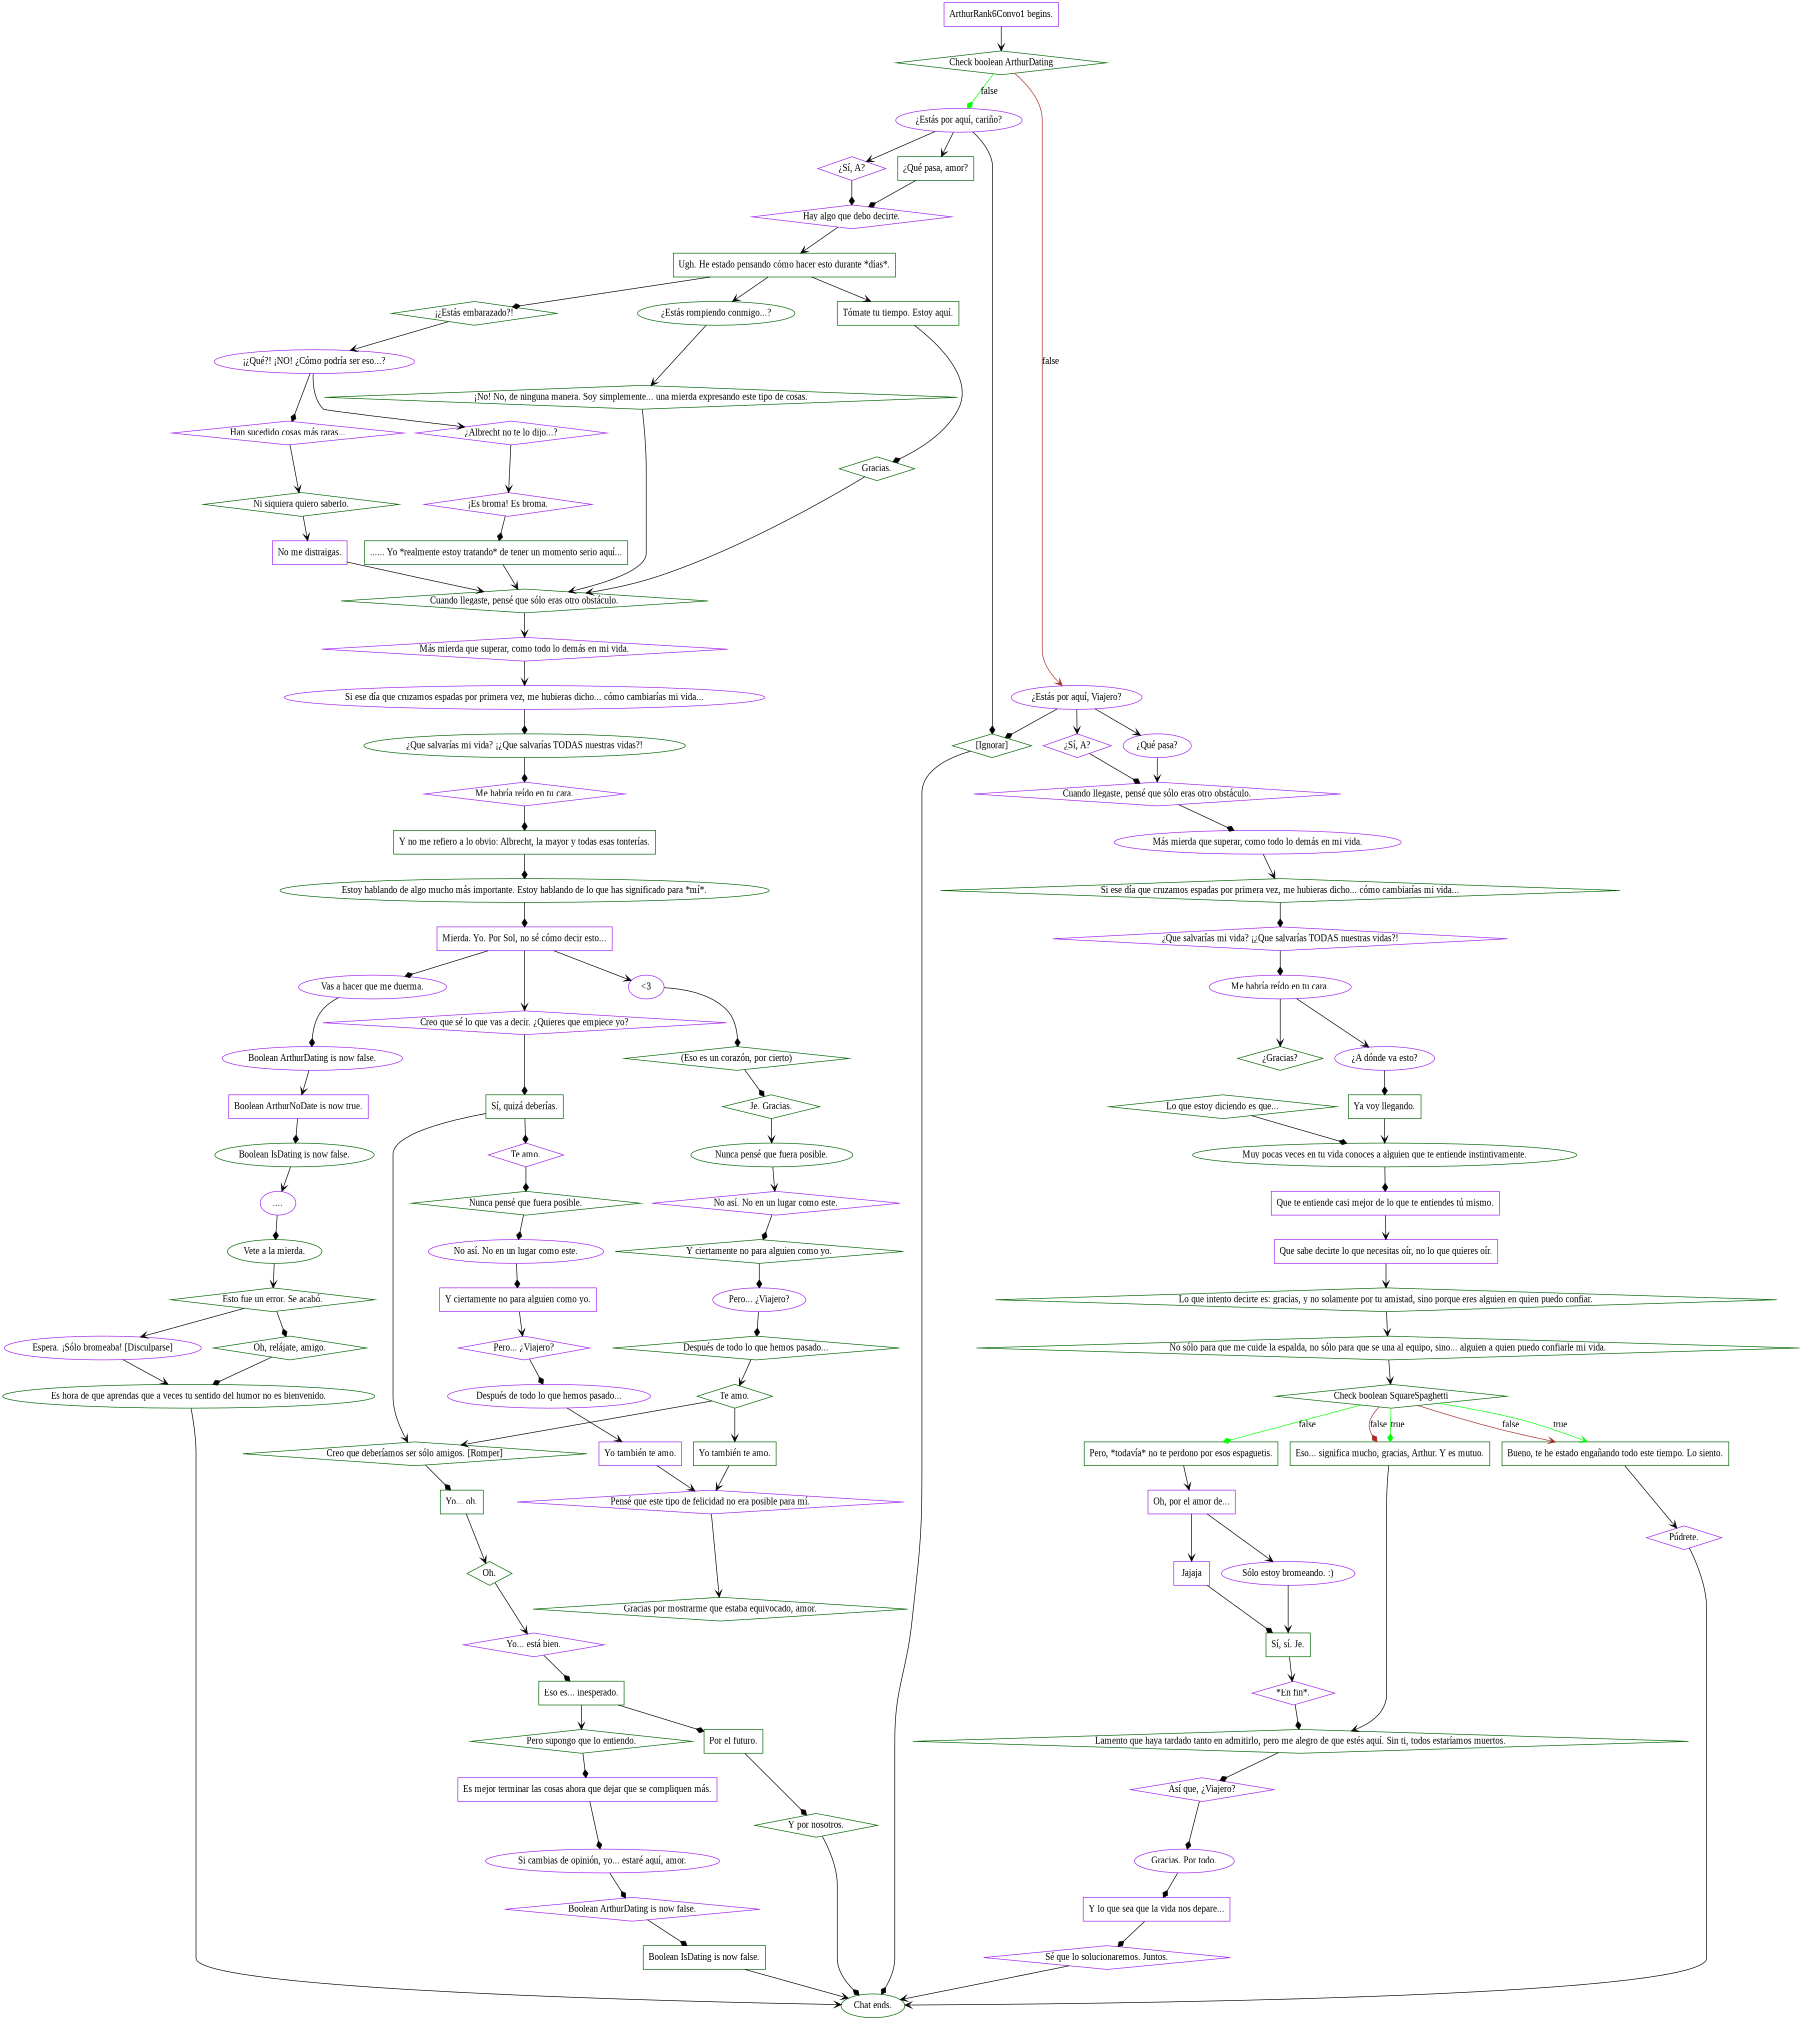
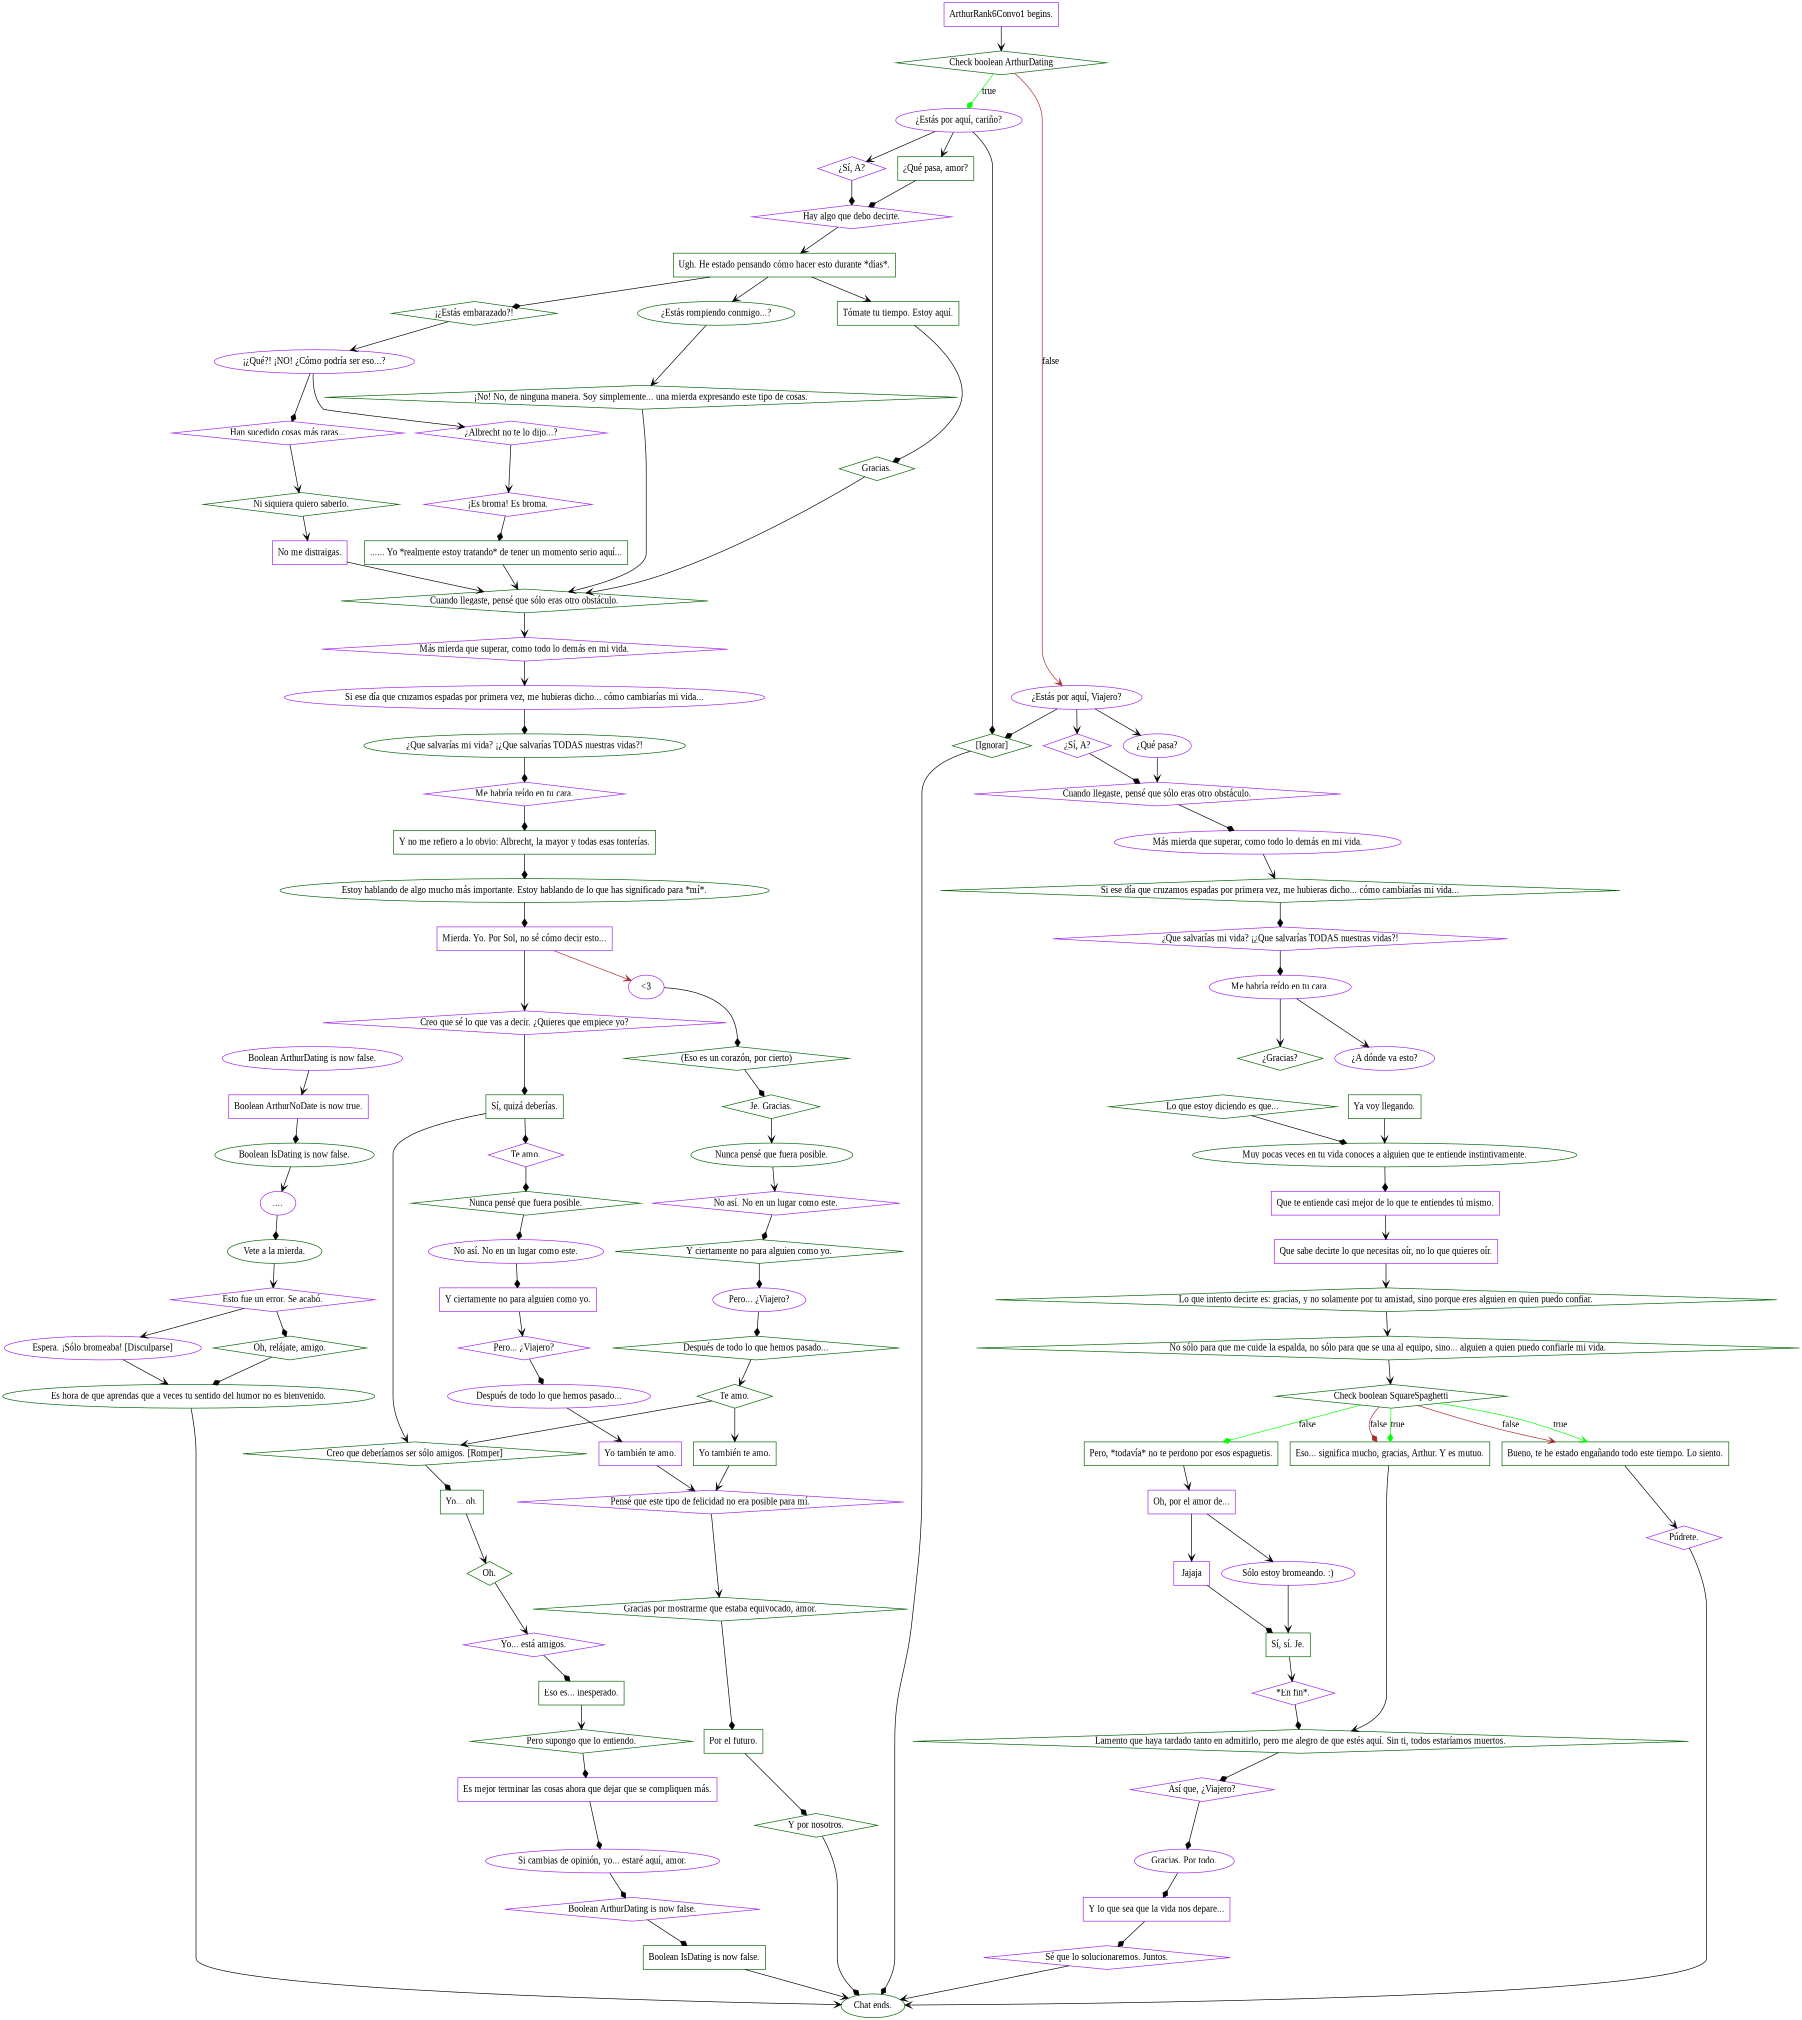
  digraph {
    fontname="Liberation Serif"
    node [color=purple fontname="Liberation Serif" shape=diamond]
    edge [arrowhead=vee fontname="Liberation Serif"]
    "ArthurRank6Convo1 begins." [shape=box]
    n2 [color=darkgreen label="Check boolean ArthurDating"]
    n3 [label="¿Estás por aquí, cariño?" shape=ellipse]
    n4 [label="¿Estás por aquí, Viajero?" shape=ellipse]
    n5 [label="¿Sí, A?"]
    n6 [color=darkgreen label="¿Qué pasa, amor?" shape=box]
    n7 [color=darkgreen label="[Ignorar]"]
    n8 [label="¿Qué pasa?" shape=ellipse]
    n9 [label="¿Sí, A?"]
    n10 [label="Hay algo que debo decirte."]
    "Chat ends." [color=darkgreen shape=ellipse]
    n12 [label="Cuando llegaste, pensé que sólo eras otro obstáculo."]
    n13 [color=darkgreen label="Ugh. He estado pensando cómo hacer esto durante *días*." shape=box]
    n14 [label="Más mierda que superar, como todo lo demás en mi vida." shape=ellipse]
    n15 [color=darkgreen label="¡¿Estás embarazado?!"]
    n16 [color=darkgreen label="¿Estás rompiendo conmigo...?" shape=ellipse]
    n17 [color=darkgreen label="Tómate tu tiempo. Estoy aquí." shape=box]
    n18 [color=darkgreen label="Si ese día que cruzamos espadas por primera vez, me hubieras dicho... cómo cambiarías mi vida..."]
    n19 [label="¡¿Qué?! ¡NO! ¿Cómo podría ser eso...?" shape=ellipse]
    n20 [color=darkgreen label="¡No! No, de ninguna manera. Soy simplemente... una mierda expresando este tipo de cosas."]
    n21 [color=darkgreen label="Gracias."]
    n22 [label="¿Que salvarías mi vida? ¡¿Que salvarías TODAS nuestras vidas?!"]
    n23 [label="Han sucedido cosas más raras..."]
    n24 [label="¿Albrecht no te lo dijo...?"]
    n25 [color=darkgreen label="Cuando llegaste, pensé que sólo eras otro obstáculo."]
    n26 [label="Me habría reído en tu cara." shape=ellipse]
    n27 [color=darkgreen label="Ni siquiera quiero saberlo."]
    n28 [label="¡Es broma! Es broma."]
    n29 [label="Más mierda que superar, como todo lo demás en mi vida."]
    n30 [color=darkgreen label="¿Gracias?"]
    n31 [label="¿A dónde va esto?" shape=ellipse]
    n32 [label="No me distraigas." shape=box]
    n33 [color=darkgreen label="...... Yo *realmente estoy tratando* de tener un momento serio aquí..." shape=box]
    n34 [label="Si ese día que cruzamos espadas por primera vez, me hubieras dicho... cómo cambiarías mi vida..." shape=ellipse]
    n35 [color=darkgreen label="Ya voy llegando." shape=box]
    n36 [color=darkgreen label="¿Que salvarías mi vida? ¡¿Que salvarías TODAS nuestras vidas?!" shape=ellipse]
    n37 [color=darkgreen label="Lo que estoy diciendo es que..."]
    n38 [color=darkgreen label="Muy pocas veces en tu vida conoces a alguien que te entiende instintivamente." shape=ellipse]
    n39 [label="Me habría reído en tu cara."]
    n40 [label="Que te entiende casi mejor de lo que te entiendes tú mismo." shape=box]
    n41 [color=darkgreen label="Y no me refiero a lo obvio: Albrecht, la mayor y todas esas tonterías." shape=box]
    n42 [label="Que sabe decirte lo que necesitas oír, no lo que quieres oír." shape=box]
    n43 [color=darkgreen label="Estoy hablando de algo mucho más importante. Estoy hablando de lo que has significado para *mí*." shape=ellipse]
    n44 [color=darkgreen label="Lo que intento decirte es: gracias, y no solamente por tu amistad, sino porque eres alguien en quien puedo confiar."]
    n45 [label="Mierda. Yo. Por Sol, no sé cómo decir esto..." shape=box]
    n46 [color=darkgreen label="No sólo para que me cuide la espalda, no sólo para que se una al equipo, sino... alguien a quien puedo confiarle mi vida."]
    n47 [label="Creo que sé lo que vas a decir. ¿Quieres que empiece yo?"]
    n48 [label="<3" shape=ellipse]
-   n49 [label="Vas a hacer que me duerma." shape=ellipse]
    n50 [color=darkgreen label="Check boolean SquareSpaghetti"]
    n51 [color=darkgreen label="Sí, quizá deberías." shape=box]
    n52 [color=darkgreen label="(Eso es un corazón, por cierto)"]
    n53 [label="Boolean ArthurDating is now false." shape=ellipse]
    n54 [color=darkgreen label="Pero, *todavía* no te perdono por esos espaguetis." shape=box]
    n55 [color=darkgreen label="Eso... significa mucho, gracias, Arthur. Y es mutuo." shape=box]
    n56 [color=darkgreen label="Bueno, te he estado engañando todo este tiempo. Lo siento." shape=box]
    n57 [label="Te amo."]
    n58 [color=darkgreen label="Creo que deberíamos ser sólo amigos. [Romper]"]
    n59 [color=darkgreen label="Je. Gracias."]
    n60 [label="Boolean ArthurNoDate is now true." shape=box]
    n61 [label="Oh, por el amor de..." shape=box]
    n62 [color=darkgreen label="Lamento que haya tardado tanto en admitirlo, pero me alegro de que estés aquí. Sin ti, todos estaríamos muertos."]
    n63 [label="Púdrete."]
    n64 [color=darkgreen label="Nunca pensé que fuera posible."]
    n65 [color=darkgreen label="Yo... oh." shape=box]
    n66 [color=darkgreen label="Nunca pensé que fuera posible." shape=ellipse]
    n67 [color=darkgreen label="Boolean IsDating is now false." shape=ellipse]
    n68 [label=Jajaja shape=box]
    n69 [label="Sólo estoy bromeando. :)" shape=ellipse]
    n70 [label="Así que, ¿Viajero?"]
    n71 [label="No así. No en un lugar como este." shape=ellipse]
    n72 [color=darkgreen label="Oh."]
    n73 [label="No así. No en un lugar como este."]
    n74 [label="...." shape=ellipse]
    n75 [color=darkgreen label="Sí, sí. Je." shape=box]
    n76 [label="Gracias. Por todo." shape=ellipse]
    n77 [label="Y ciertamente no para alguien como yo." shape=box]
-   n78 [label="Yo... está bien."]
+   n78 [label="Yo... está amigos."]
    n79 [color=darkgreen label="Y ciertamente no para alguien como yo."]
    n80 [color=darkgreen label="Vete a la mierda." shape=ellipse]
    n81 [label="*En fin*."]
    n82 [label="Y lo que sea que la vida nos depare..." shape=box]
    n83 [label="Pero... ¿Viajero?"]
    n84 [color=darkgreen label="Eso es... inesperado." shape=box]
    n85 [label="Pero... ¿Viajero?" shape=ellipse]
-   n86 [color=darkgreen label="Esto fue un error. Se acabó."]
+   n86 [label="Esto fue un error. Se acabó."]
    n87 [label="Sé que lo solucionaremos. Juntos."]
    n88 [label="Después de todo lo que hemos pasado..." shape=ellipse]
    n89 [color=darkgreen label="Pero supongo que lo entiendo."]
    n90 [color=darkgreen label="Después de todo lo que hemos pasado..."]
    n91 [label="Espera. ¡Sólo bromeaba! [Disculparse]" shape=ellipse]
    n92 [color=darkgreen label="Oh, relájate, amigo."]
    n93 [label="Yo también te amo." shape=box]
    n94 [label="Es mejor terminar las cosas ahora que dejar que se compliquen más." shape=box]
    n95 [color=darkgreen label="Te amo."]
    n96 [color=darkgreen label="Es hora de que aprendas que a veces tu sentido del humor no es bienvenido." shape=ellipse]
    n97 [label="Pensé que este tipo de felicidad no era posible para mí."]
    n98 [label="Si cambias de opinión, yo... estaré aquí, amor." shape=ellipse]
    n99 [color=darkgreen label="Yo también te amo." shape=box]
    n100 [color=darkgreen label="Gracias por mostrarme que estaba equivocado, amor."]
    n101 [label="Boolean ArthurDating is now false."]
    n102 [color=darkgreen label="Por el futuro." shape=box]
    n103 [color=darkgreen label="Boolean IsDating is now false." shape=box]
    n104 [color=darkgreen label="Y por nosotros."]
    "ArthurRank6Convo1 begins." -> n2
-   n2 -> n3 [arrowhead=diamond color=green label=false]
+   n2 -> n3 [arrowhead=diamond color=green label=true]
    n2 -> n4 [color=brown label=false]
    n3 -> n5
    n3 -> n6
    n3 -> n7 [arrowhead=diamond]
    n4 -> n7 [arrowhead=diamond]
    n4 -> n8
    n4 -> n9
    n5 -> n10 [arrowhead=diamond]
    n6 -> n10 [arrowhead=diamond]
    n7 -> "Chat ends." [arrowhead=diamond]
    n8 -> n12
    n9 -> n12 [arrowhead=diamond]
    n10 -> n13
    n12 -> n14 [arrowhead=diamond]
    n13 -> n15 [arrowhead=diamond]
    n13 -> n16
    n13 -> n17
    n14 -> n18
    n15 -> n19
    n16 -> n20
    n17 -> n21 [arrowhead=diamond]
    n18 -> n22 [arrowhead=diamond]
    n19 -> n23 [arrowhead=diamond]
    n19 -> n24
    n20 -> n25
    n21 -> n25
    n22 -> n26 [arrowhead=diamond]
    n23 -> n27
    n24 -> n28
    n25 -> n29
    n26 -> n30
    n26 -> n31
    n27 -> n32
    n28 -> n33 [arrowhead=diamond]
    n29 -> n34
-   n31 -> n35 [arrowhead=diamond]
    n32 -> n25
    n33 -> n25
    n34 -> n36 [arrowhead=diamond]
    n35 -> n38
    n36 -> n39 [arrowhead=diamond]
    n37 -> n38 [arrowhead=diamond]
    n38 -> n40 [arrowhead=diamond]
    n39 -> n41 [arrowhead=diamond]
    n40 -> n42
    n41 -> n43 [arrowhead=diamond]
    n42 -> n44
    n43 -> n45 [arrowhead=diamond]
    n44 -> n46
    n45 -> n47
-   n45 -> n48
-   n45 -> n49 [arrowhead=diamond]
+   n45 -> n48 [color=brown]
    n46 -> n50
    n47 -> n51 [arrowhead=diamond]
    n48 -> n52 [arrowhead=diamond]
-   n49 -> n53 [arrowhead=diamond]
    n50 -> n54 [arrowhead=diamond color=green label=false]
    n50 -> n55 [arrowhead=diamond color=green label=true]
    n50 -> n55 [arrowhead=diamond color=brown label=false]
    n50 -> n56 [color=green label=true]
    n50 -> n56 [color=brown label=false]
    n51 -> n57 [arrowhead=diamond]
    n51 -> n58
    n52 -> n59 [arrowhead=diamond]
    n53 -> n60
    n54 -> n61
    n55 -> n62
    n56 -> n63
    n57 -> n64 [arrowhead=diamond]
    n58 -> n65 [arrowhead=diamond]
    n59 -> n66
    n60 -> n67 [arrowhead=diamond]
    n61 -> n68
    n61 -> n69
    n62 -> n70 [arrowhead=diamond]
    n63 -> "Chat ends."
    n64 -> n71 [arrowhead=diamond]
    n65 -> n72
    n66 -> n73
    n67 -> n74
    n68 -> n75 [arrowhead=diamond]
    n69 -> n75
    n70 -> n76 [arrowhead=diamond]
    n71 -> n77 [arrowhead=diamond]
    n72 -> n78
    n73 -> n79 [arrowhead=diamond]
    n74 -> n80 [arrowhead=diamond]
    n75 -> n81
    n76 -> n82 [arrowhead=diamond]
    n77 -> n83
    n78 -> n84 [arrowhead=diamond]
    n79 -> n85 [arrowhead=diamond]
    n80 -> n86
    n81 -> n62 [arrowhead=diamond]
    n82 -> n87 [arrowhead=diamond]
    n83 -> n88 [arrowhead=diamond]
    n84 -> n89
    n85 -> n90 [arrowhead=diamond]
    n86 -> n91
    n86 -> n92 [arrowhead=diamond]
    n87 -> "Chat ends."
    n88 -> n93
    n89 -> n94 [arrowhead=diamond]
    n90 -> n95
    n91 -> n96
    n92 -> n96 [arrowhead=diamond]
    n93 -> n97
    n94 -> n98 [arrowhead=diamond]
    n95 -> n58
    n95 -> n99
    n96 -> "Chat ends."
    n97 -> n100
    n98 -> n101 [arrowhead=diamond]
    n99 -> n97
-   n84 -> n102 [arrowhead=diamond]
+   n100 -> n102 [arrowhead=diamond]
    n101 -> n103 [arrowhead=diamond]
    n102 -> n104 [arrowhead=diamond]
    n103 -> "Chat ends."
    n104 -> "Chat ends." [arrowhead=diamond]
  }
